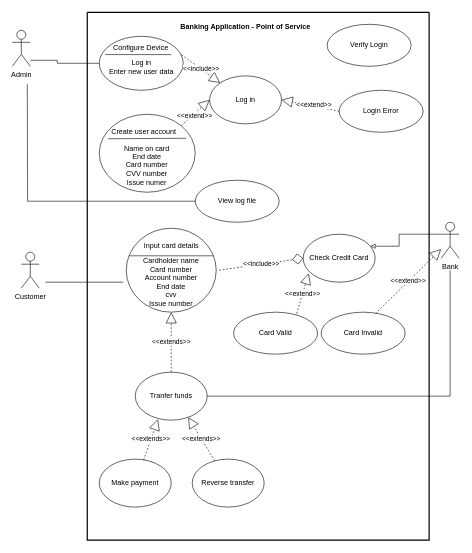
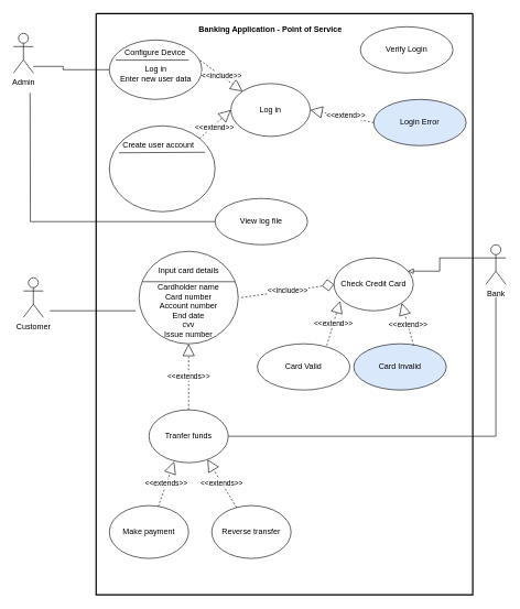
  <mxCell id="0" />
  <mxCell id="1" parent="0" />
  <mxCell id="2" value="" style="swimlane;startSize=0;strokeWidth=2;" parent="1" vertex="1"><mxGeometry x="145" y="20" width="570" height="880" as="geometry" /></mxCell>
  <mxCell id="3" value="Check Credit Card" style="ellipse;whiteSpace=wrap;html=1;" parent="2" vertex="1"><mxGeometry x="360" y="370" width="120" height="80" as="geometry" /></mxCell>
  <mxCell id="4" value="Tranfer funds" style="ellipse;whiteSpace=wrap;html=1;" parent="2" vertex="1"><mxGeometry x="80" y="600" width="120" height="80" as="geometry" /></mxCell>
  <mxCell id="5" value="Reverse transfer" style="ellipse;whiteSpace=wrap;html=1;" parent="2" vertex="1"><mxGeometry x="175" y="745" width="120" height="80" as="geometry" /></mxCell>
  <mxCell id="6" value="Make payment" style="ellipse;whiteSpace=wrap;html=1;" parent="2" vertex="1"><mxGeometry x="20" y="745" width="120" height="80" as="geometry" /></mxCell>
  <mxCell id="7" value="Log in" style="ellipse;whiteSpace=wrap;html=1;" parent="2" vertex="1"><mxGeometry x="204" y="106" width="120" height="80" as="geometry" /></mxCell>
  <mxCell id="8" value="Card Valid" style="ellipse;whiteSpace=wrap;html=1;" parent="2" vertex="1"><mxGeometry x="244" y="500" width="140" height="70" as="geometry" /></mxCell>
- <mxCell id="9" value="Card Invalid" style="ellipse;whiteSpace=wrap;html=1;" parent="2" vertex="1"><mxGeometry x="390" y="500" width="140" height="70" as="geometry" /></mxCell>
+ <mxCell id="9" value="Card Invalid" style="ellipse;whiteSpace=wrap;html=1;fillColor=#dae8fc;" parent="2" vertex="1"><mxGeometry x="390" y="500" width="140" height="70" as="geometry" /></mxCell>
  <mxCell id="10" value="Verify Login" style="ellipse;whiteSpace=wrap;html=1;" parent="2" vertex="1"><mxGeometry x="400" y="20" width="140" height="70" as="geometry" /></mxCell>
- <mxCell id="11" value="Login Error" style="ellipse;whiteSpace=wrap;html=1;" parent="2" vertex="1"><mxGeometry x="420" y="130" width="140" height="70" as="geometry" /></mxCell>
+ <mxCell id="11" value="Login Error" style="ellipse;whiteSpace=wrap;html=1;fillColor=#dae8fc;" parent="2" vertex="1"><mxGeometry x="420" y="130" width="140" height="70" as="geometry" /></mxCell>
  <mxCell id="12" value="Banking Application - Point of Service" style="text;align=center;fontStyle=1;verticalAlign=middle;spacingLeft=3;spacingRight=3;strokeColor=none;rotatable=0;points=[[0,0.5],[1,0.5]];portConstraint=eastwest;" parent="2" vertex="1"><mxGeometry x="144" y="10" width="240" height="26" as="geometry" /></mxCell>
  <mxCell id="13" value="" style="group" parent="2" vertex="1" connectable="0"><mxGeometry x="60" y="360" width="160" height="150" as="geometry" /></mxCell>
  <mxCell id="14" value="" style="ellipse;whiteSpace=wrap;html=1;" parent="13" vertex="1"><mxGeometry x="5" width="150" height="140" as="geometry" /></mxCell>
  <mxCell id="15" value="" style="line;strokeWidth=1;fillColor=none;align=left;verticalAlign=middle;spacingTop=-1;spacingLeft=3;spacingRight=3;rotatable=0;labelPosition=right;points=[];portConstraint=eastwest;" parent="13" vertex="1"><mxGeometry x="10" y="42" width="140" height="8" as="geometry" /></mxCell>
  <mxCell id="16" value="Cardholder name&lt;br&gt;Card number&lt;br&gt;Account number&lt;br&gt;End date&lt;br&gt;cvv&lt;br&gt;Issue number" style="text;html=1;strokeColor=none;fillColor=none;align=center;verticalAlign=middle;whiteSpace=wrap;rounded=0;" parent="13" vertex="1"><mxGeometry y="30" width="160" height="120" as="geometry" /></mxCell>
  <mxCell id="17" value="Input card details" style="text;html=1;strokeColor=none;fillColor=none;align=center;verticalAlign=middle;whiteSpace=wrap;rounded=0;" parent="13" vertex="1"><mxGeometry x="32.5" y="10" width="95" height="40" as="geometry" /></mxCell>
  <mxCell id="18" value="&amp;lt;&amp;lt;include&amp;gt;&amp;gt;" style="endArrow=diamond;endSize=16;endFill=0;html=1;rounded=0;dashed=1;entryX=0;entryY=0.5;entryDx=0;entryDy=0;exitX=1;exitY=0.333;exitDx=0;exitDy=0;exitPerimeter=0;" parent="2" source="16" target="3" edge="1"><mxGeometry width="160" relative="1" as="geometry"><mxPoint x="60" y="440" as="sourcePoint" /><mxPoint x="220" y="440" as="targetPoint" /></mxGeometry></mxCell>
- <mxCell id="19" value="&amp;lt;&amp;lt;extend&amp;gt;&amp;gt;" style="endArrow=block;endSize=16;endFill=0;html=1;rounded=0;dashed=1;exitX=0.646;exitY=0.034;exitDx=0;exitDy=0;exitPerimeter=0;" parent="2" source="9" target="38" edge="1"><mxGeometry width="160" relative="1" as="geometry"><mxPoint x="575.96" y="483" as="sourcePoint" /><mxPoint x="420" y="450" as="targetPoint" /></mxGeometry></mxCell>
+ <mxCell id="19" value="&amp;lt;&amp;lt;extend&amp;gt;&amp;gt;" style="endArrow=block;endSize=16;endFill=0;html=1;rounded=0;dashed=1;exitX=0.646;exitY=0.034;exitDx=0;exitDy=0;entryX=1;entryY=1;entryDx=0;entryDy=0;exitPerimeter=0;" parent="2" source="9" target="3" edge="1"><mxGeometry width="160" relative="1" as="geometry"><mxPoint x="575.96" y="483" as="sourcePoint" /><mxPoint x="420" y="450" as="targetPoint" /></mxGeometry></mxCell>
  <mxCell id="20" value="&amp;lt;&amp;lt;extends&amp;gt;&amp;gt;" style="endArrow=block;endSize=16;endFill=0;html=1;rounded=0;dashed=1;entryX=0.737;entryY=0.94;entryDx=0;entryDy=0;entryPerimeter=0;" parent="2" source="5" target="4" edge="1"><mxGeometry width="160" relative="1" as="geometry"><mxPoint x="175" y="670" as="sourcePoint" /><mxPoint x="135.37" y="744.94" as="targetPoint" /></mxGeometry></mxCell>
  <mxCell id="21" value="&amp;lt;&amp;lt;extends&amp;gt;&amp;gt;" style="endArrow=block;endSize=16;endFill=0;html=1;rounded=0;dashed=1;entryX=0.317;entryY=0.98;entryDx=0;entryDy=0;entryPerimeter=0;exitX=0.617;exitY=0.018;exitDx=0;exitDy=0;exitPerimeter=0;" parent="2" source="6" target="4" edge="1"><mxGeometry width="160" relative="1" as="geometry"><mxPoint x="157.051" y="744.998" as="sourcePoint" /><mxPoint x="112.95" y="672.29" as="targetPoint" /></mxGeometry></mxCell>
  <mxCell id="22" value="&amp;lt;&amp;lt;extends&amp;gt;&amp;gt;" style="endArrow=block;endSize=16;endFill=0;html=1;rounded=0;dashed=1;entryX=0.737;entryY=0.94;entryDx=0;entryDy=0;entryPerimeter=0;exitX=0.5;exitY=0;exitDx=0;exitDy=0;" parent="2" source="4" edge="1"><mxGeometry width="160" relative="1" as="geometry"><mxPoint x="184.101" y="572.708" as="sourcePoint" /><mxPoint x="140.0" y="500.0" as="targetPoint" /></mxGeometry></mxCell>
  <mxCell id="23" value="&amp;lt;&amp;lt;extend&amp;gt;&amp;gt;" style="endArrow=block;endSize=16;endFill=0;html=1;rounded=0;dashed=1;exitX=0.751;exitY=0.034;exitDx=0;exitDy=0;exitPerimeter=0;entryX=0.077;entryY=0.815;entryDx=0;entryDy=0;entryPerimeter=0;" parent="2" source="8" target="3" edge="1"><mxGeometry width="160" relative="1" as="geometry"><mxPoint x="402.01" y="510.0" as="sourcePoint" /><mxPoint x="384" y="446" as="targetPoint" /></mxGeometry></mxCell>
  <mxCell id="24" value="" style="ellipse;whiteSpace=wrap;html=1;labelBackgroundColor=default;" parent="2" vertex="1"><mxGeometry x="20" y="40" width="140" height="90" as="geometry" /></mxCell>
  <mxCell id="25" value="View log file" style="ellipse;whiteSpace=wrap;html=1;labelBackgroundColor=default;" parent="2" vertex="1"><mxGeometry x="180" y="280" width="140" height="70" as="geometry" /></mxCell>
  <mxCell id="26" value="" style="endArrow=none;html=1;rounded=0;" parent="2" edge="1"><mxGeometry width="50" height="50" relative="1" as="geometry"><mxPoint x="30" y="70.5" as="sourcePoint" /><mxPoint x="140" y="70.5" as="targetPoint" /><Array as="points" /></mxGeometry></mxCell>
  <mxCell id="27" value="&amp;lt;&amp;lt;extend&amp;gt;&amp;gt;" style="endArrow=block;endSize=16;endFill=0;html=1;rounded=0;dashed=1;exitX=0;exitY=0.5;exitDx=0;exitDy=0;entryX=1;entryY=0.5;entryDx=0;entryDy=0;" parent="2" source="11" target="7" edge="1"><mxGeometry x="-0.117" y="-2" width="160" relative="1" as="geometry"><mxPoint x="380" y="81" as="sourcePoint" /><mxPoint x="269.812" y="86.833" as="targetPoint" /><Array as="points" /><mxPoint as="offset" /></mxGeometry></mxCell>
  <mxCell id="28" value="Configure Device" style="text;html=1;align=center;verticalAlign=middle;resizable=0;points=[];autosize=1;strokeColor=none;fillColor=none;" parent="2" vertex="1"><mxGeometry x="34" y="50" width="110" height="20" as="geometry" /></mxCell>
  <mxCell id="29" value="Log in&lt;br&gt;Enter new user data" style="text;html=1;align=center;verticalAlign=middle;resizable=0;points=[];autosize=1;strokeColor=none;fillColor=none;" parent="2" vertex="1"><mxGeometry x="30" y="76" width="120" height="30" as="geometry" /></mxCell>
  <mxCell id="30" value="&amp;lt;&amp;lt;include&amp;gt;&amp;gt;" style="endArrow=block;endSize=16;endFill=0;html=1;rounded=0;dashed=1;exitX=0.98;exitY=0.342;exitDx=0;exitDy=0;entryX=0;entryY=0;entryDx=0;entryDy=0;exitPerimeter=0;" parent="2" source="24" target="7" edge="1"><mxGeometry width="160" relative="1" as="geometry"><mxPoint x="160" y="95.96" as="sourcePoint" /><mxPoint x="300" y="76" as="targetPoint" /></mxGeometry></mxCell>
  <mxCell id="31" value="" style="ellipse;whiteSpace=wrap;html=1;" parent="2" vertex="1"><mxGeometry x="20" y="170" width="160" height="130" as="geometry" /></mxCell>
  <mxCell id="32" value="&amp;lt;&amp;lt;extend&amp;gt;&amp;gt;" style="endArrow=block;endSize=16;endFill=0;html=1;rounded=0;dashed=1;exitX=1;exitY=0;exitDx=0;exitDy=0;entryX=0;entryY=0.5;entryDx=0;entryDy=0;" parent="2" source="31" target="7" edge="1"><mxGeometry x="-0.117" y="-2" width="160" relative="1" as="geometry"><mxPoint x="340" y="195" as="sourcePoint" /><mxPoint x="264" y="186" as="targetPoint" /><Array as="points" /><mxPoint as="offset" /></mxGeometry></mxCell>
  <mxCell id="33" value="Create user account" style="text;html=1;align=center;verticalAlign=middle;resizable=0;points=[];autosize=1;strokeColor=none;fillColor=none;" parent="2" vertex="1"><mxGeometry x="34" y="190" width="120" height="20" as="geometry" /></mxCell>
- <mxCell id="34" value="Name on card&lt;br&gt;End date&lt;br&gt;Card number&lt;br&gt;CVV number&lt;br&gt;Issue numer" style="text;html=1;align=center;verticalAlign=middle;resizable=0;points=[];autosize=1;strokeColor=none;fillColor=none;" parent="2" vertex="1"><mxGeometry x="54" y="220" width="90" height="70" as="geometry" /></mxCell>
  <mxCell id="35" value="" style="endArrow=none;html=1;rounded=0;exitX=0.007;exitY=1.04;exitDx=0;exitDy=0;exitPerimeter=0;" parent="2" source="33" edge="1"><mxGeometry width="50" height="50" relative="1" as="geometry"><mxPoint x="115" y="260" as="sourcePoint" /><mxPoint x="165" y="210" as="targetPoint" /></mxGeometry></mxCell>
  <mxCell id="36" style="edgeStyle=orthogonalEdgeStyle;rounded=0;orthogonalLoop=1;jettySize=auto;html=1;endArrow=none;endFill=0;" parent="1" target="4" edge="1"><mxGeometry relative="1" as="geometry"><Array as="points"><mxPoint x="750" y="660" /></Array><mxPoint x="750" y="450" as="sourcePoint" /><mxPoint x="485" y="510" as="targetPoint" /></mxGeometry></mxCell>
  <mxCell id="37" style="edgeStyle=orthogonalEdgeStyle;rounded=0;orthogonalLoop=1;jettySize=auto;html=1;endArrow=block;endFill=0;exitX=0;exitY=0.333;exitDx=0;exitDy=0;exitPerimeter=0;" parent="1" source="38" target="3" edge="1"><mxGeometry relative="1" as="geometry"><Array as="points"><mxPoint x="665" y="390" /><mxPoint x="665" y="410" /></Array></mxGeometry></mxCell>
  <mxCell id="38" value="Bank" style="shape=umlActor;verticalLabelPosition=bottom;verticalAlign=top;html=1;outlineConnect=0;" parent="1" vertex="1"><mxGeometry x="735" y="370" width="30" height="60" as="geometry" /></mxCell>
  <mxCell id="39" value="Customer" style="shape=umlActor;verticalLabelPosition=bottom;verticalAlign=top;html=1;outlineConnect=0;" parent="1" vertex="1"><mxGeometry x="35" y="420" width="30" height="60" as="geometry" /></mxCell>
  <mxCell id="40" value="Admin" style="shape=umlActor;verticalLabelPosition=bottom;verticalAlign=top;html=1;outlineConnect=0;" parent="1" vertex="1"><mxGeometry x="20" y="50" width="30" height="60" as="geometry" /></mxCell>
  <mxCell id="41" style="edgeStyle=orthogonalEdgeStyle;rounded=0;orthogonalLoop=1;jettySize=auto;html=1;exitX=0;exitY=0.5;exitDx=0;exitDy=0;endArrow=none;endFill=0;" parent="1" source="16" edge="1"><mxGeometry relative="1" as="geometry"><mxPoint x="75" y="470" as="targetPoint" /></mxGeometry></mxCell>
  <mxCell id="42" style="edgeStyle=orthogonalEdgeStyle;rounded=0;orthogonalLoop=1;jettySize=auto;html=1;exitX=0;exitY=0.5;exitDx=0;exitDy=0;endArrow=none;endFill=0;" parent="1" source="24" target="40" edge="1"><mxGeometry relative="1" as="geometry"><Array as="points"><mxPoint x="95" y="105" /><mxPoint x="95" y="100" /></Array></mxGeometry></mxCell>
  <mxCell id="43" style="edgeStyle=orthogonalEdgeStyle;rounded=0;orthogonalLoop=1;jettySize=auto;html=1;exitX=0;exitY=0.5;exitDx=0;exitDy=0;endArrow=none;endFill=0;" parent="1" source="25" edge="1"><mxGeometry relative="1" as="geometry"><mxPoint x="45" y="140" as="targetPoint" /></mxGeometry></mxCell>
